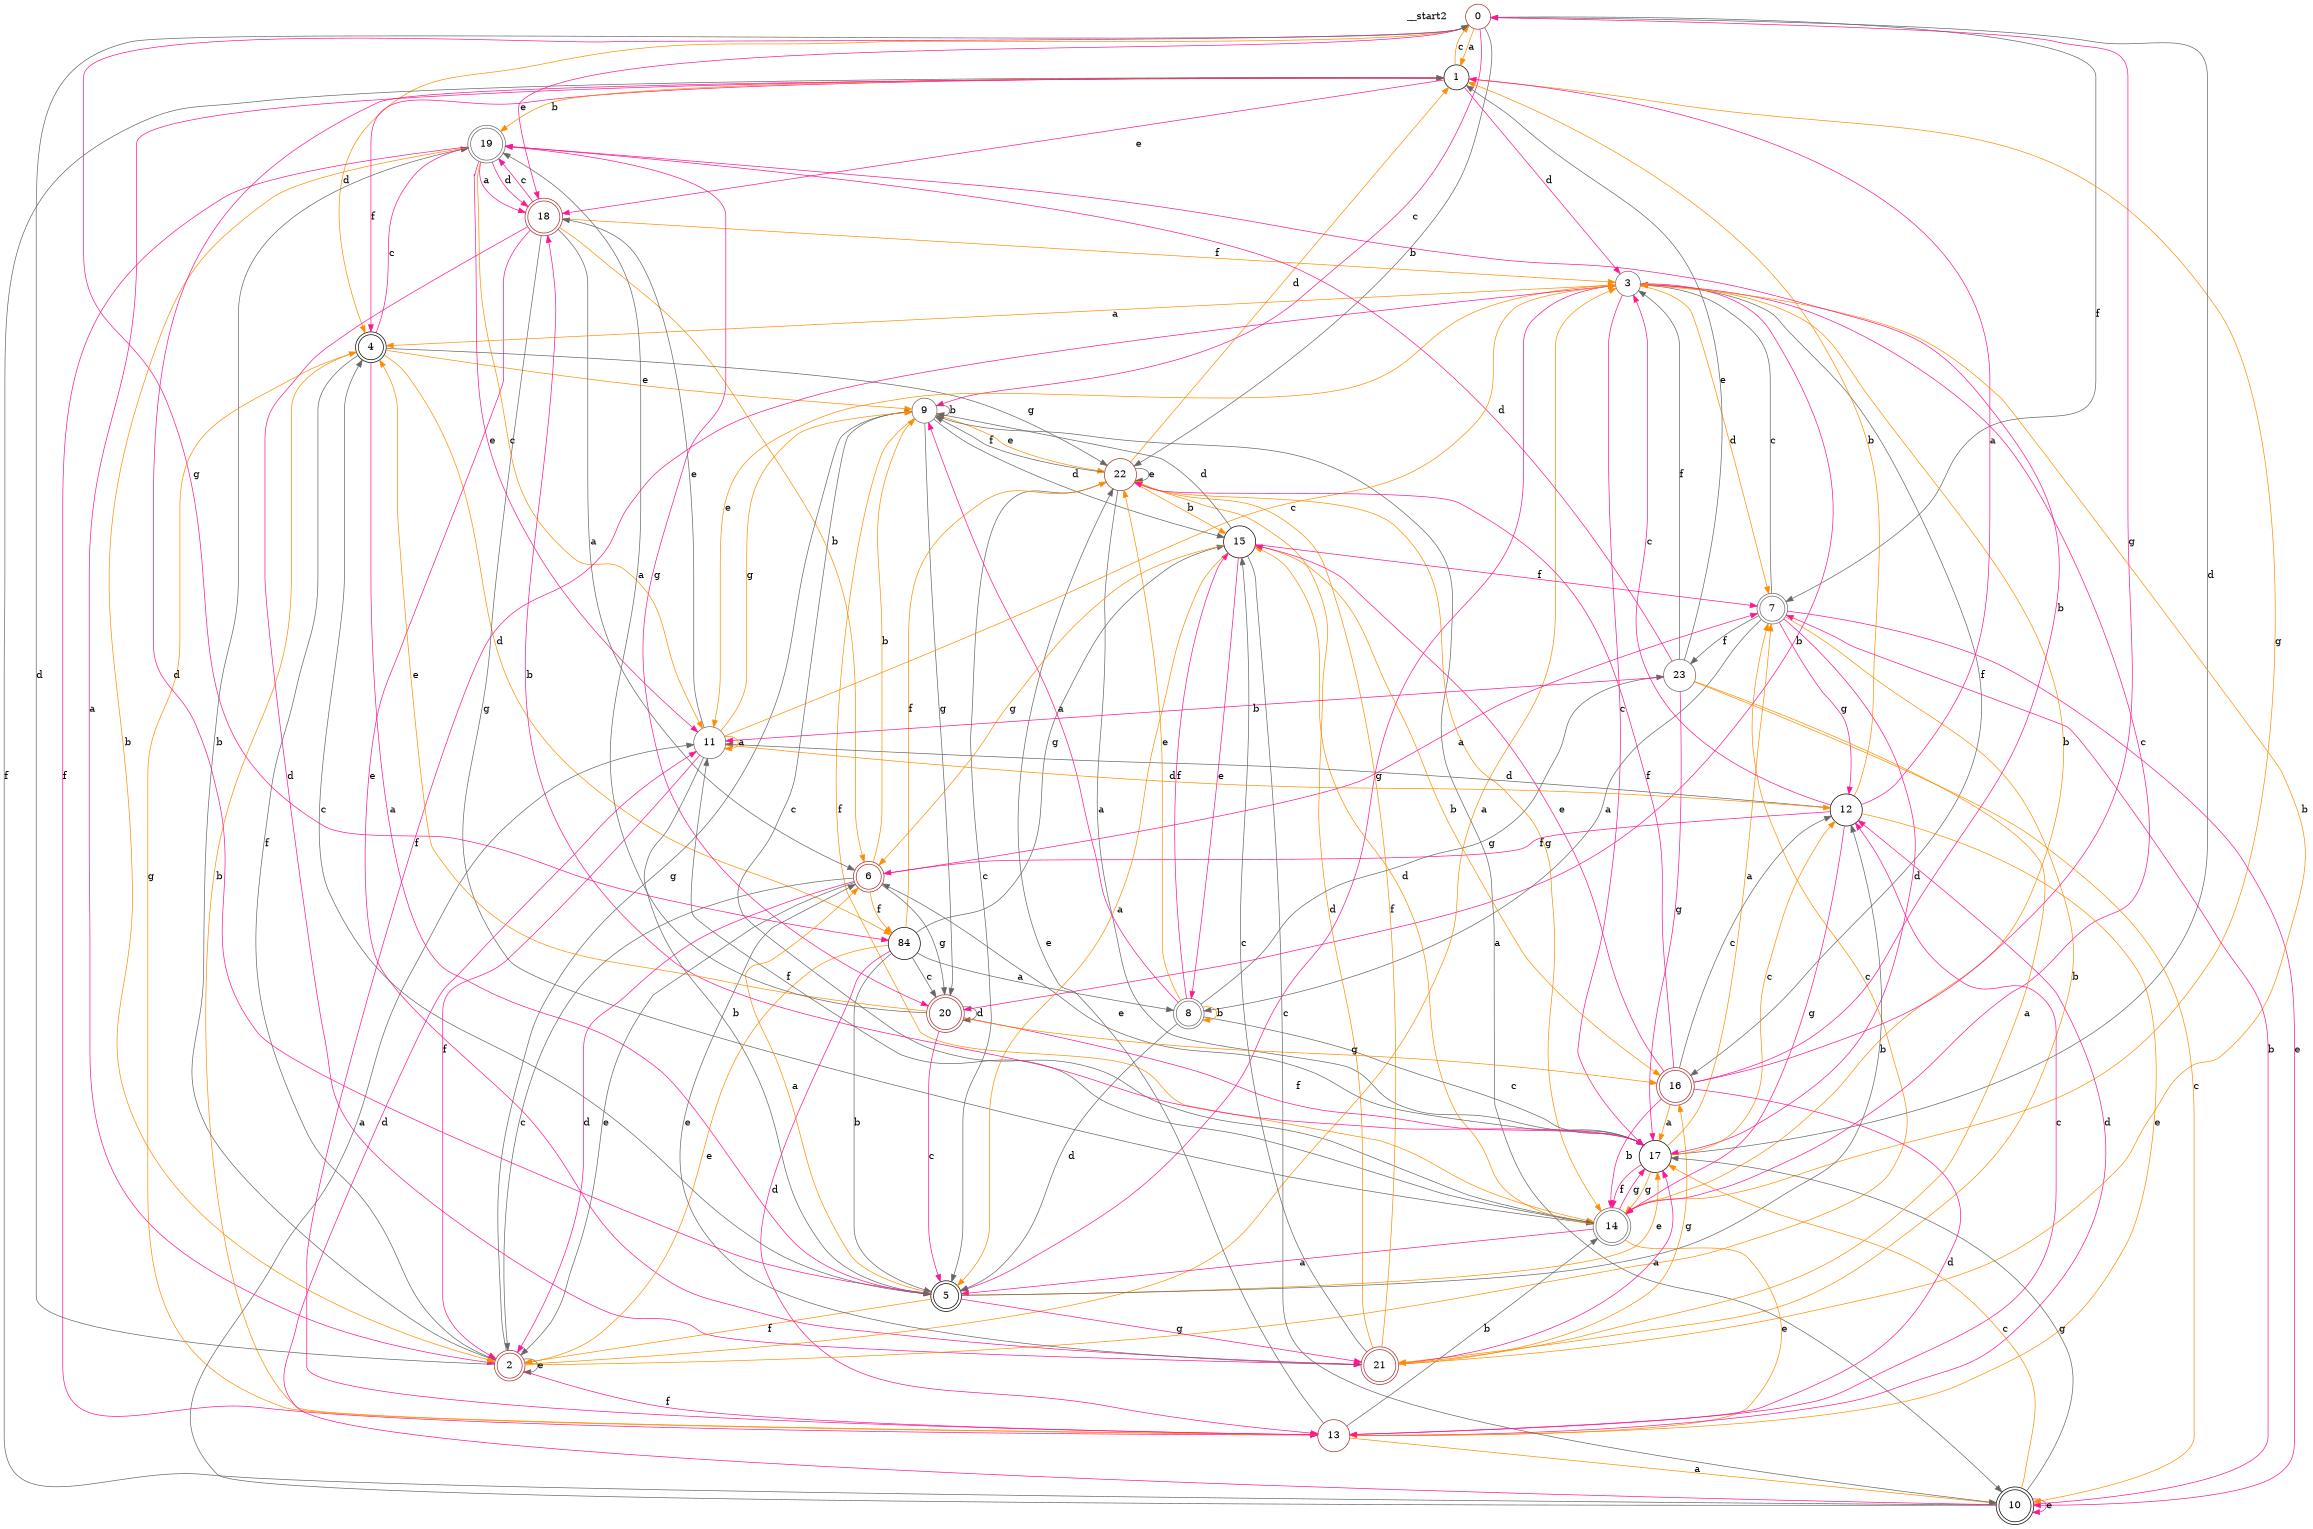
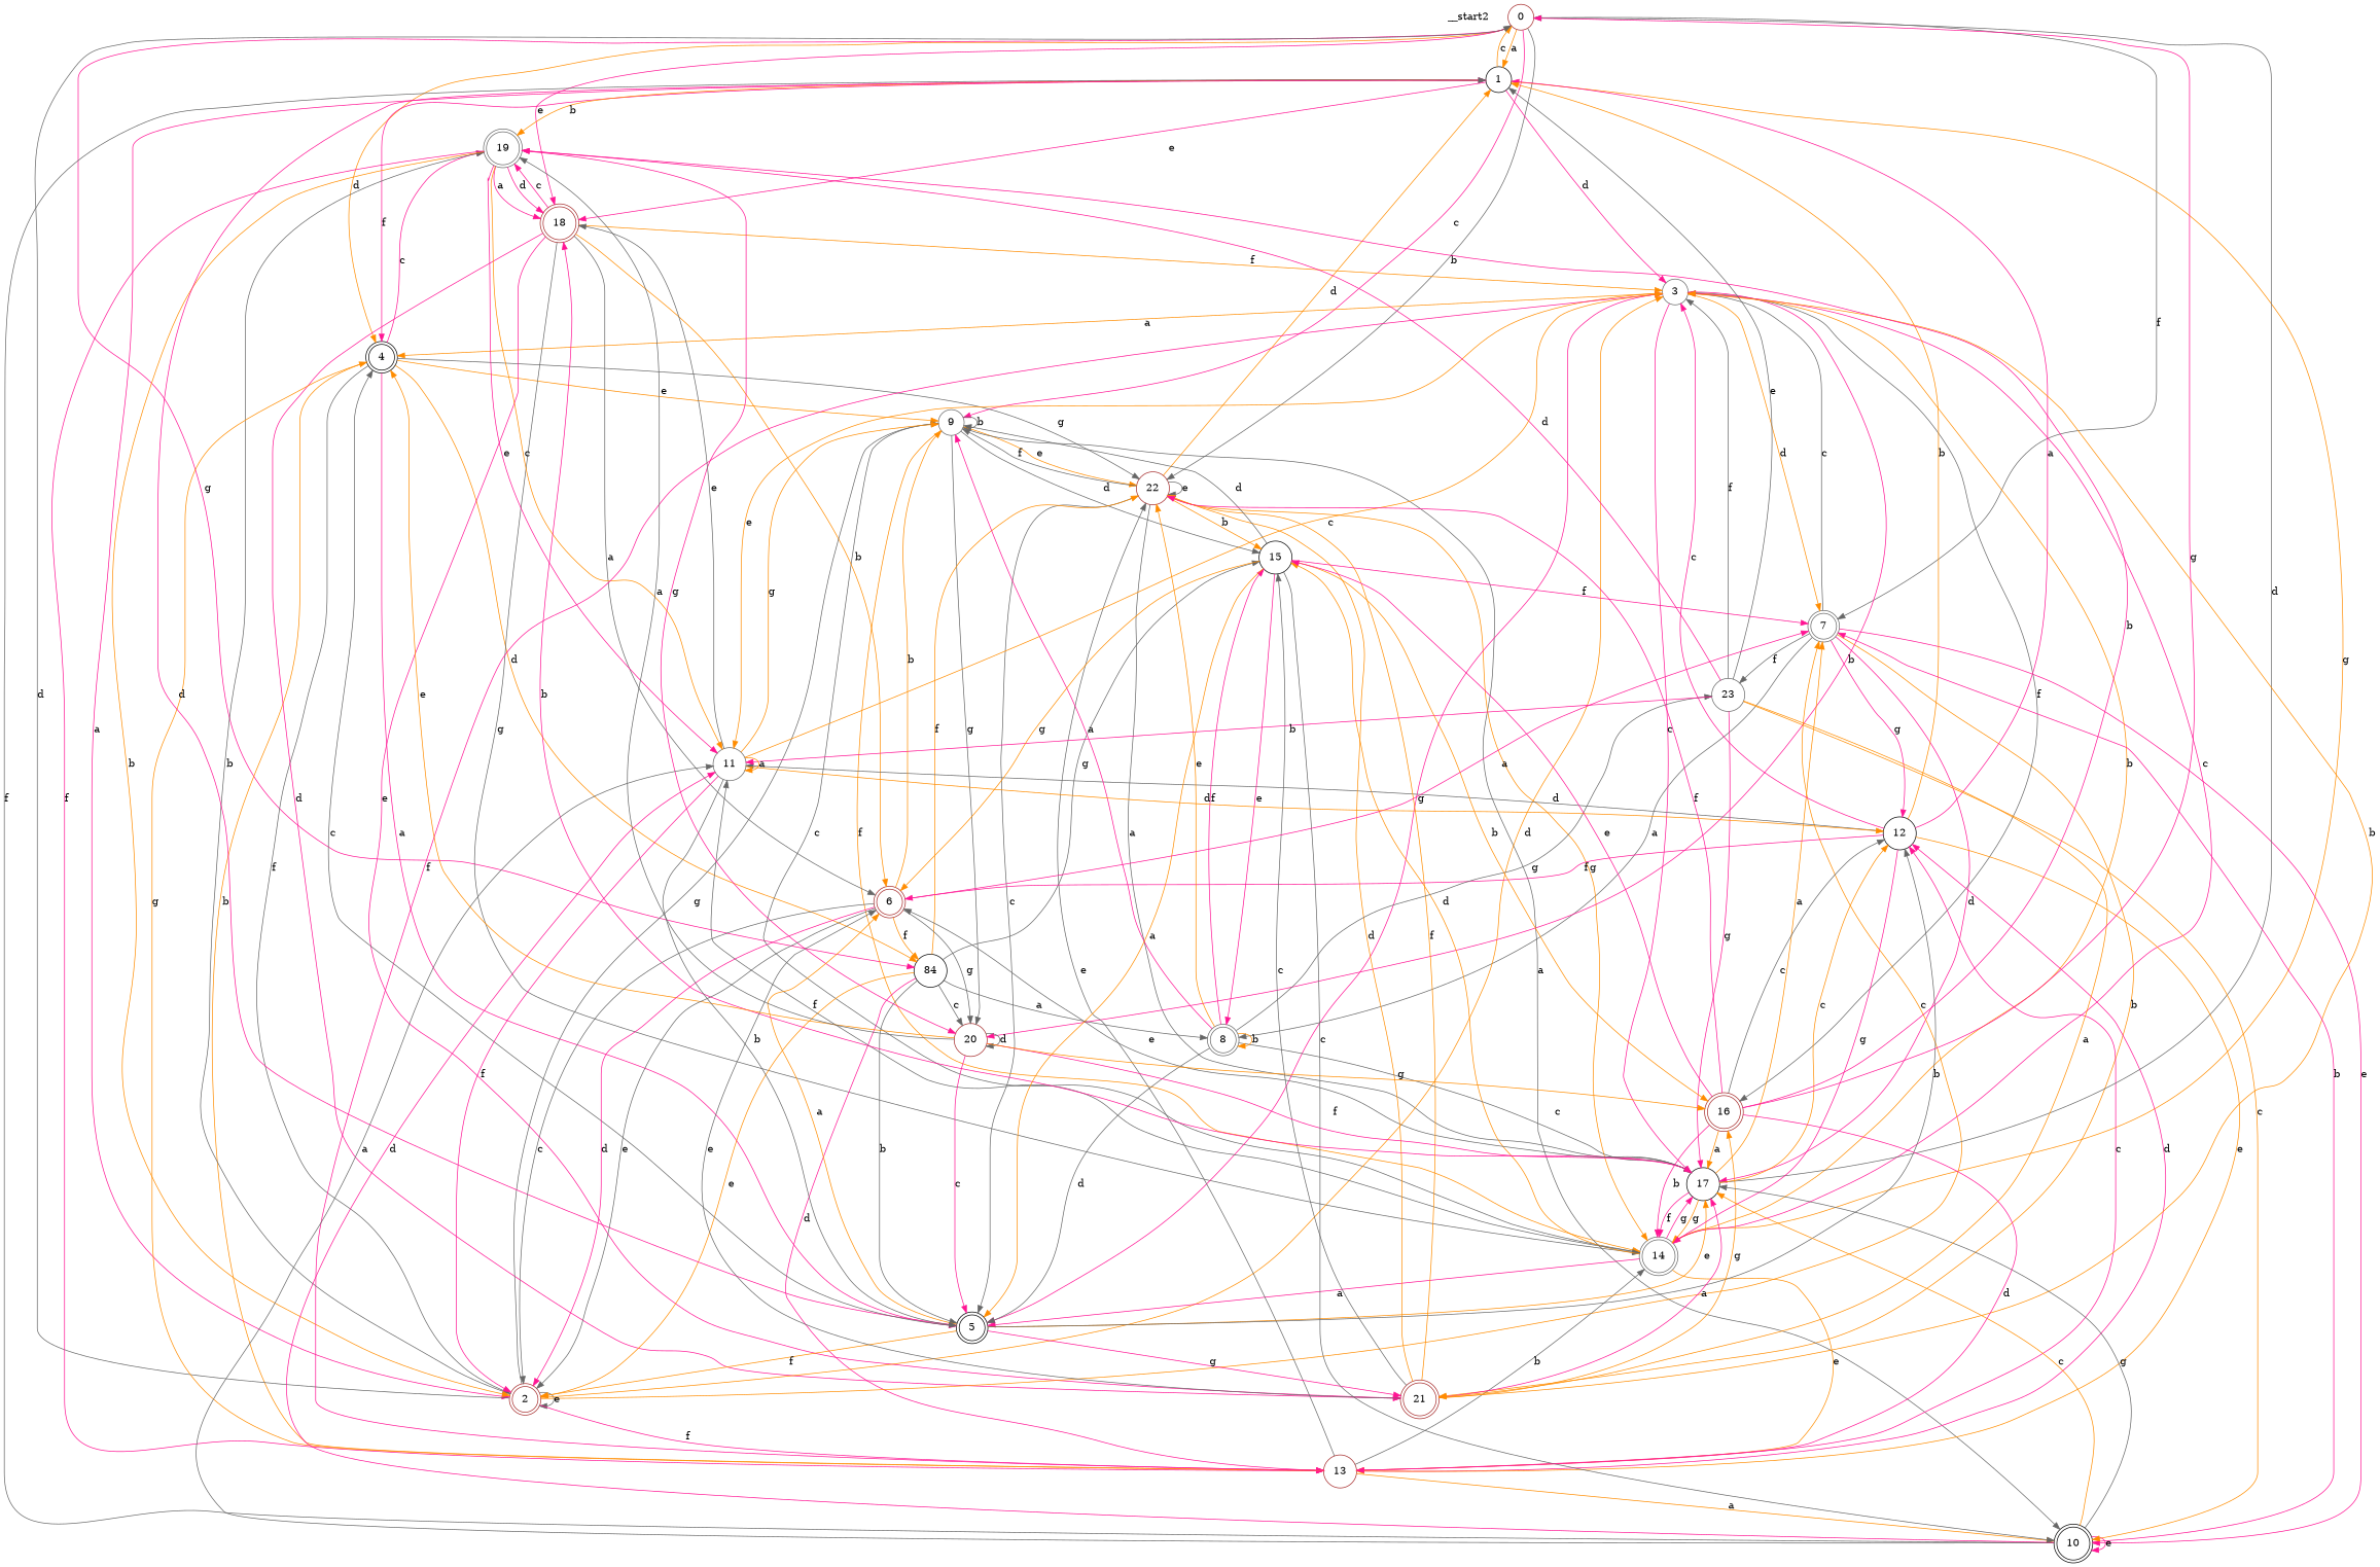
  digraph {
    rankdir=TB
    node [color=black shape=circle fillcolor=white style=filled]
    edge [color=deeppink]
    n1 [label=__start2 shape=none fillcolor="" style=""]
    n2 [color=brown label=0]
    n3 [label=1]
    n4 [label=4 shape=doublecircle style="rounded,filled"]
    n5 [color=gray40 label=7 shape=doublecircle style="rounded,filled"]
    n6 [color=gray40 label=9]
    n7 [color=brown label=18 shape=doublecircle style="rounded,filled"]
    n8 [color=brown label=22]
    n9 [label=84]
    n10 [color=brown label=2 shape=doublecircle style="rounded,filled"]
    n11 [color=gray40 label=3]
    n12 [color=gray40 label=14 shape=doublecircle style="rounded,filled"]
    n13 [color=gray40 label=19 shape=doublecircle style="rounded,filled"]
    n14 [color=brown label=13]
    n15 [label=5 shape=doublecircle style="rounded,filled"]
    n16 [label=17]
    n17 [label=12]
    n18 [color=brown label=21 shape=doublecircle style="rounded,filled"]
    n19 [color=gray40 label=8 shape=doublecircle style="rounded,filled"]
    n20 [label=10 shape=doublecircle style="rounded,filled"]
    n21 [color=gray40 label=23]
-   n22 [color=brown label=20 shape=doublecircle]
+   n22 [color=brown label=20]
    n23 [label=15]
    n24 [color=brown label=6 shape=doublecircle style="rounded,filled"]
    n25 [color=gray40 label=11]
    n26 [color=brown label=16 shape=doublecircle style="rounded,filled"]
    n2 -> n3 [color=darkorange label=a]
    n2 -> n4 [color=darkorange label=d]
    n2 -> n5 [color=gray40 label=f]
    n2 -> n6 [label=c]
    n2 -> n7 [label=e]
    n2 -> n8 [color=gray40 label=b]
    n2 -> n9 [label=g]
    n3 -> n2 [color=darkorange label=c]
    n3 -> n4 [label=f]
    n3 -> n7 [label=e]
    n3 -> n10 [label=a]
    n3 -> n11 [label=d]
    n3 -> n12 [color=darkorange label=g]
    n3 -> n13 [color=darkorange label=b]
    n4 -> n6 [color=darkorange label=e]
    n4 -> n8 [color=gray40 label=g]
    n4 -> n9 [color=darkorange label=d]
    n4 -> n10 [color=gray40 label=f]
    n4 -> n13 [label=c]
    n4 -> n14 [color=darkorange label=b]
    n4 -> n15 [label=a]
    n5 -> n11 [color=gray40 label=c]
    n5 -> n16 [label=d]
    n5 -> n17 [label=g]
    n5 -> n18 [color=darkorange label=b]
    n5 -> n19 [color=gray40 label=a]
    n5 -> n20 [label=e]
    n5 -> n21 [color=gray40 label=f]
    n6 -> n6 [color=gray40 label=b]
    n6 -> n8 [color=darkorange label=e]
    n6 -> n12 [color=gray40 label=c]
    n6 -> n12 [color=darkorange label=f]
    n6 -> n20 [color=gray40 label=a]
    n6 -> n22 [color=gray40 label=g]
    n6 -> n23 [color=gray40 label=d]
    n7 -> n11 [color=darkorange label=f]
    n7 -> n12 [color=gray40 label=g]
    n7 -> n13 [label=c]
    n7 -> n18 [label=d]
    n7 -> n18 [label=e]
    n7 -> n24 [color=gray40 label=a]
    n7 -> n24 [color=darkorange label=b]
    n8 -> n3 [color=darkorange label=d]
    n8 -> n6 [color=gray40 label=f]
    n8 -> n8 [color=gray40 label=e]
    n8 -> n12 [color=darkorange label=g]
    n8 -> n15 [color=gray40 label=c]
    n8 -> n16 [color=gray40 label=a]
    n8 -> n23 [color=darkorange label=b]
    n9 -> n8 [color=darkorange label=f]
    n9 -> n10 [color=darkorange label=e]
    n9 -> n14 [label=d]
    n9 -> n15 [color=gray40 label=b]
    n9 -> n19 [color=gray40 label=a]
    n9 -> n22 [color=gray40 label=c]
    n9 -> n23 [color=gray40 label=g]
    n10 -> n2 [color=gray40 label=d]
    n10 -> n5 [color=darkorange label=c]
    n10 -> n6 [color=gray40 label=g]
    n10 -> n10 [color=gray40 label=e]
-   n10 -> n11 [color=darkorange label=a]
+   n10 -> n11 [color=darkorange label=d]
    n10 -> n13 [color=gray40 label=b]
    n10 -> n14 [label=f]
    n11 -> n4 [color=darkorange label=a]
    n11 -> n5 [color=darkorange label=d]
    n11 -> n15 [label=g]
    n11 -> n16 [label=c]
    n11 -> n22 [label=b]
    n11 -> n25 [color=darkorange label=e]
    n11 -> n26 [color=gray40 label=f]
    n12 -> n11 [color=darkorange label=b]
    n12 -> n11 [label=c]
    n12 -> n14 [color=darkorange label=e]
    n12 -> n15 [label=a]
    n12 -> n16 [label=g]
    n12 -> n23 [color=darkorange label=d]
    n12 -> n25 [color=gray40 label=f]
    n13 -> n7 [label=a]
    n13 -> n7 [label=d]
    n13 -> n10 [color=darkorange label=b]
    n13 -> n14 [label=f]
    n13 -> n22 [label=g]
    n13 -> n25 [color=darkorange label=c]
    n13 -> n25 [label=e]
    n14 -> n4 [color=darkorange label=g]
    n14 -> n8 [color=gray40 label=e]
    n14 -> n11 [label=f]
    n14 -> n12 [color=gray40 label=b]
    n14 -> n17 [label=c]
    n14 -> n17 [label=d]
    n14 -> n20 [color=darkorange label=a]
    n15 -> n3 [label=d]
    n15 -> n4 [color=gray40 label=c]
    n15 -> n10 [color=darkorange label=f]
    n15 -> n16 [color=darkorange label=e]
    n15 -> n17 [color=gray40 label=b]
    n15 -> n18 [label=g]
    n15 -> n24 [color=darkorange label=a]
    n16 -> n2 [color=gray40 label=d]
    n16 -> n5 [color=darkorange label=a]
    n16 -> n7 [label=b]
    n16 -> n12 [label=f]
    n16 -> n12 [color=darkorange label=g]
    n16 -> n17 [color=darkorange label=c]
    n16 -> n24 [color=gray40 label=e]
    n17 -> n3 [label=a]
    n17 -> n3 [color=darkorange label=b]
    n17 -> n11 [label=c]
    n17 -> n12 [label=g]
    n17 -> n14 [color=darkorange label=e]
    n17 -> n24 [label=f]
    n17 -> n25 [color=gray40 label=d]
    n18 -> n8 [color=darkorange label=d]
    n18 -> n8 [color=darkorange label=f]
    n18 -> n11 [color=darkorange label=b]
    n18 -> n16 [label=a]
    n18 -> n23 [color=gray40 label=c]
    n18 -> n24 [color=gray40 label=e]
    n18 -> n26 [color=darkorange label=g]
    n19 -> n6 [label=a]
    n19 -> n8 [color=darkorange label=e]
    n19 -> n15 [color=gray40 label=d]
    n19 -> n16 [color=gray40 label=c]
    n19 -> n19 [color=darkorange label=b]
    n19 -> n21 [color=gray40 label=g]
    n19 -> n23 [label=f]
    n20 -> n3 [color=gray40 label=f]
    n20 -> n5 [label=b]
    n20 -> n16 [color=darkorange label=c]
    n20 -> n16 [color=gray40 label=g]
    n20 -> n20 [label=e]
    n20 -> n25 [color=gray40 label=a]
    n20 -> n25 [label=d]
    n21 -> n3 [color=gray40 label=e]
    n21 -> n11 [color=gray40 label=f]
    n21 -> n13 [label=d]
    n21 -> n16 [label=g]
    n21 -> n18 [color=darkorange label=a]
    n21 -> n20 [color=darkorange label=c]
    n21 -> n25 [label=b]
    n22 -> n4 [color=darkorange label=e]
    n22 -> n13 [color=gray40 label=a]
    n22 -> n15 [label=c]
    n22 -> n16 [label=f]
    n22 -> n22 [color=gray40 label=d]
    n22 -> n26 [color=darkorange label=g]
    n23 -> n5 [label=f]
    n23 -> n6 [color=gray40 label=d]
    n23 -> n15 [color=darkorange label=a]
    n23 -> n19 [label=e]
    n23 -> n20 [color=gray40 label=c]
    n23 -> n24 [color=darkorange label=g]
    n23 -> n26 [color=darkorange label=b]
    n24 -> n5 [label=a]
    n24 -> n6 [color=darkorange label=b]
    n24 -> n9 [color=darkorange label=f]
    n24 -> n10 [color=gray40 label=c]
    n24 -> n10 [label=d]
    n24 -> n10 [color=gray40 label=e]
    n24 -> n22 [color=gray40 label=g]
    n25 -> n6 [color=darkorange label=g]
    n25 -> n7 [color=gray40 label=e]
    n25 -> n10 [label=f]
    n25 -> n11 [color=darkorange label=c]
    n25 -> n15 [color=gray40 label=b]
    n25 -> n17 [color=darkorange label=d]
    n25 -> n25 [color=darkorange label=a]
    n26 -> n2 [label=g]
    n26 -> n8 [label=f]
    n26 -> n12 [label=b]
    n26 -> n13 [label=b]
    n26 -> n14 [label=d]
    n26 -> n16 [color=darkorange label=a]
    n26 -> n17 [color=gray40 label=c]
    n26 -> n23 [label=e]
  }
